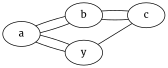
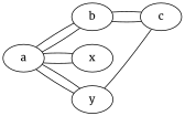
  graph {
    fontname=Merriweather
    rankdir=LR
    node [fontname=Merriweather]
    edge [fontname=Merriweather]
    a
    b
+   x
    y
    c
    a -- b
    a -- b
+   a -- x
+   a -- x
    a -- y
    a -- y
    b -- c
    b -- c
    y -- c [w=5.0]
  }
